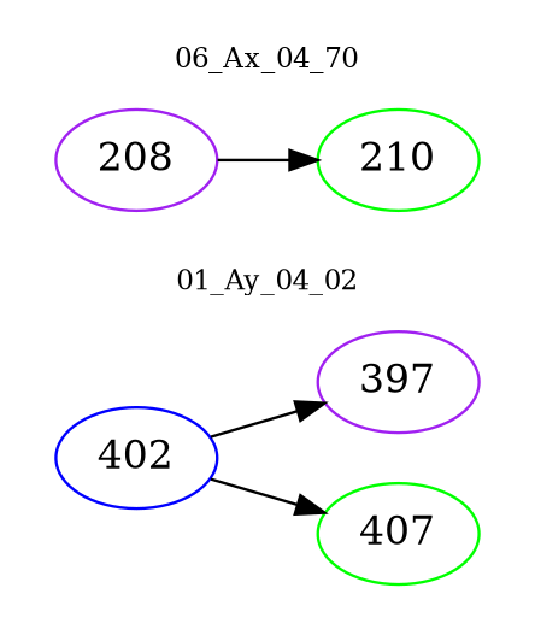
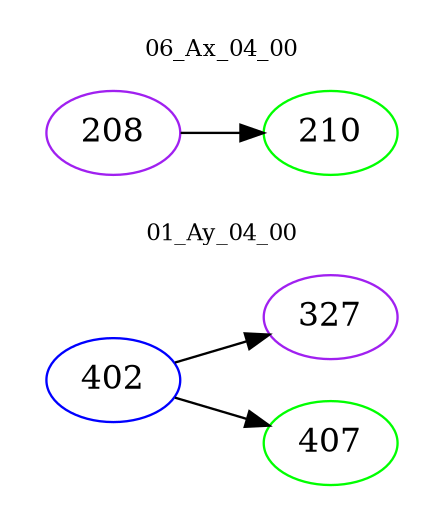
  digraph {
    rankdir=LR
    node [color=green]
    edge [color=black]
    n1 [color=blue label=402]
    n2 [label=407]
-   n3 [color=purple label=397]
+   n3 [color=purple label=327]
    n4 [color=purple label=208]
    n5 [label=210]
    subgraph cluster_1 {
      color=white
      fontsize=10
-     label="01_Ay_04_02"
+     label="01_Ay_04_00"
      n1
      n2
      n3
    }
    subgraph cluster_2 {
      color=white
      fontsize=10
-     label="06_Ax_04_70"
+     label="06_Ax_04_00"
      n4
      n5
    }
    n1 -> n2
    n1 -> n3
    n4 -> n5
  }
